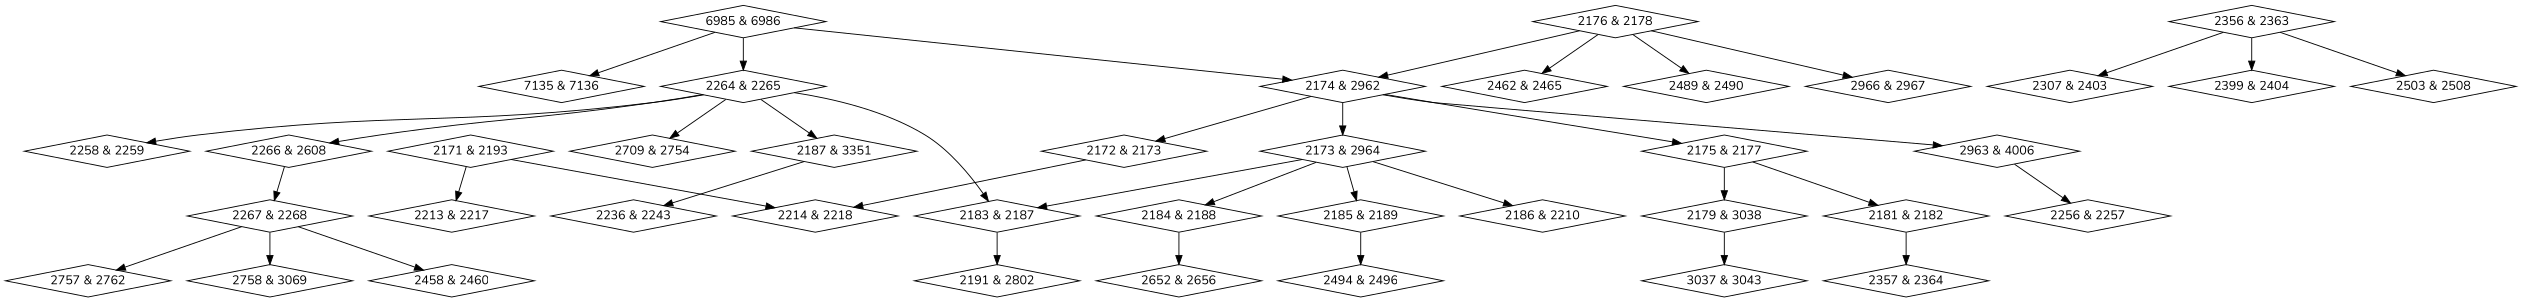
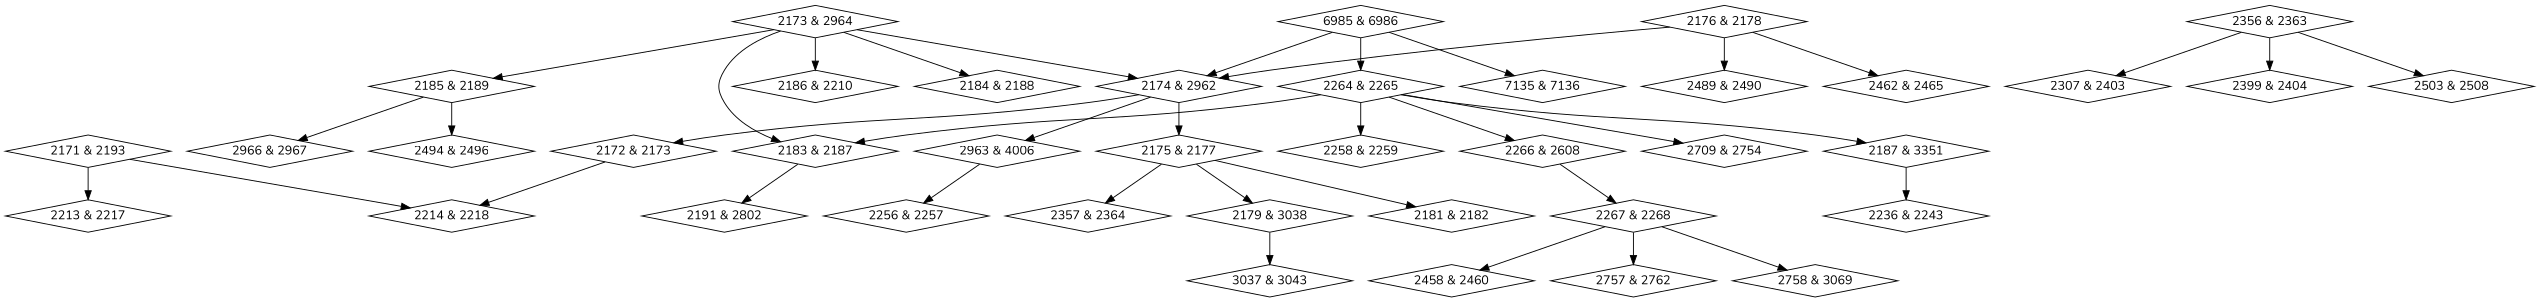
  digraph {
    fontname=Nunito
    node [fontname=Nunito shape=diamond]
    edge [fontname=Nunito]
    n1 [label="2171 & 2193"]
    n2 [label="2213 & 2217"]
    n3 [label="2214 & 2218"]
    n4 [label="2172 & 2173"]
    n5 [label="2173 & 2964"]
    n6 [label="2183 & 2187"]
    n7 [label="2184 & 2188"]
    n8 [label="2185 & 2189"]
    n9 [label="2186 & 2210"]
    n10 [label="2191 & 2802"]
-   n11 [label="2652 & 2656"]
    n12 [label="2494 & 2496"]
    n13 [label="2356 & 2363"]
    n14 [label="2307 & 2403"]
    n15 [label="2399 & 2404"]
    n16 [label="2503 & 2508"]
    n17 [label="2174 & 2962"]
    n18 [label="2175 & 2177"]
    n19 [label="2963 & 4006"]
    n20 [label="2179 & 3038"]
    n21 [label="2181 & 2182"]
    n22 [label="2357 & 2364"]
    n23 [label="2176 & 2178"]
    n24 [label="2462 & 2465"]
    n25 [label="2489 & 2490"]
    n26 [label="2966 & 2967"]
    n27 [label="2256 & 2257"]
    n28 [label="3037 & 3043"]
    n29 [label="2187 & 3351"]
    n30 [label="2236 & 2243"]
    n31 [label="2258 & 2259"]
    n32 [label="2264 & 2265"]
    n33 [label="2266 & 2608"]
    n34 [label="2709 & 2754"]
    n35 [label="2267 & 2268"]
    n36 [label="2458 & 2460"]
    n37 [label="2757 & 2762"]
    n38 [label="2758 & 3069"]
    n39 [label="6985 & 6986"]
    n40 [label="7135 & 7136"]
    n1 -> n2
    n1 -> n3
    n4 -> n3
    n5 -> n6
    n5 -> n7
    n5 -> n8
    n5 -> n9
    n6 -> n10
-   n7 -> n11
    n8 -> n12
    n13 -> n14
    n13 -> n15
    n13 -> n16
    n17 -> n4
-   n17 -> n5
+   n5 -> n17
    n17 -> n18
    n17 -> n19
    n18 -> n20
    n18 -> n21
-   n21 -> n22
+   n18 -> n22
    n19 -> n27
    n20 -> n28
    n23 -> n17
    n23 -> n24
    n23 -> n25
-   n23 -> n26
+   n8 -> n26
    n29 -> n30
    n32 -> n6
    n32 -> n29
    n32 -> n31
    n32 -> n33
    n32 -> n34
    n33 -> n35
    n35 -> n36
    n35 -> n37
    n35 -> n38
    n39 -> n17
    n39 -> n32
    n39 -> n40
  }
